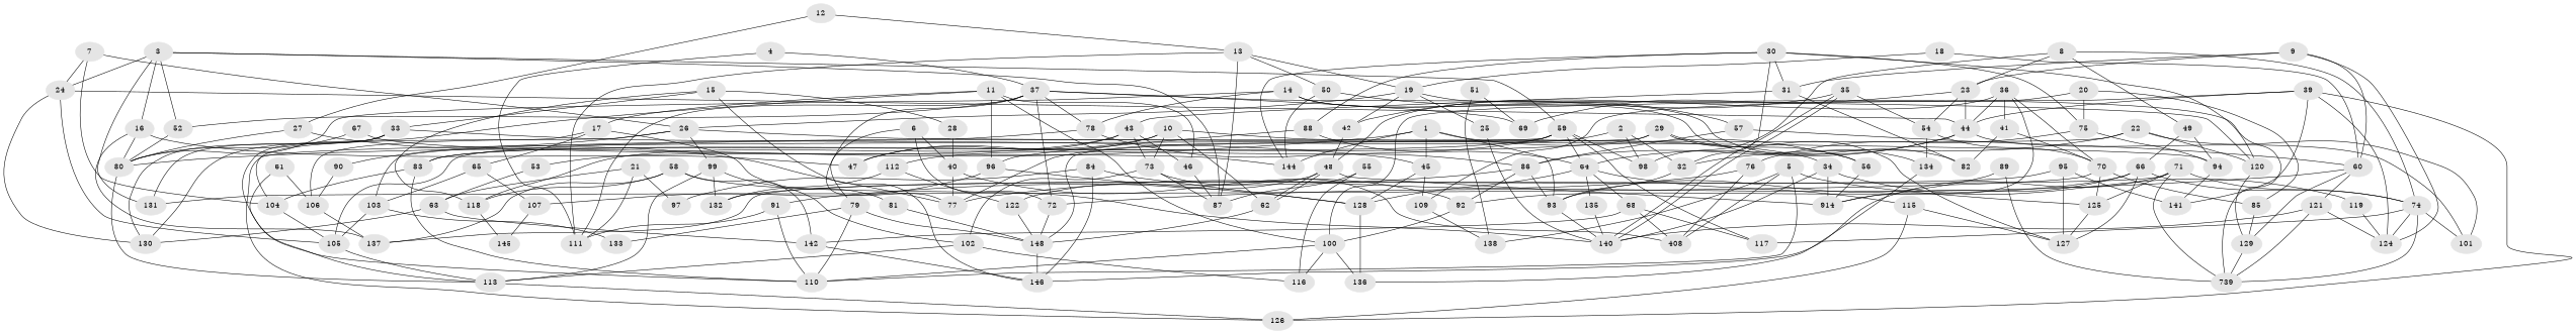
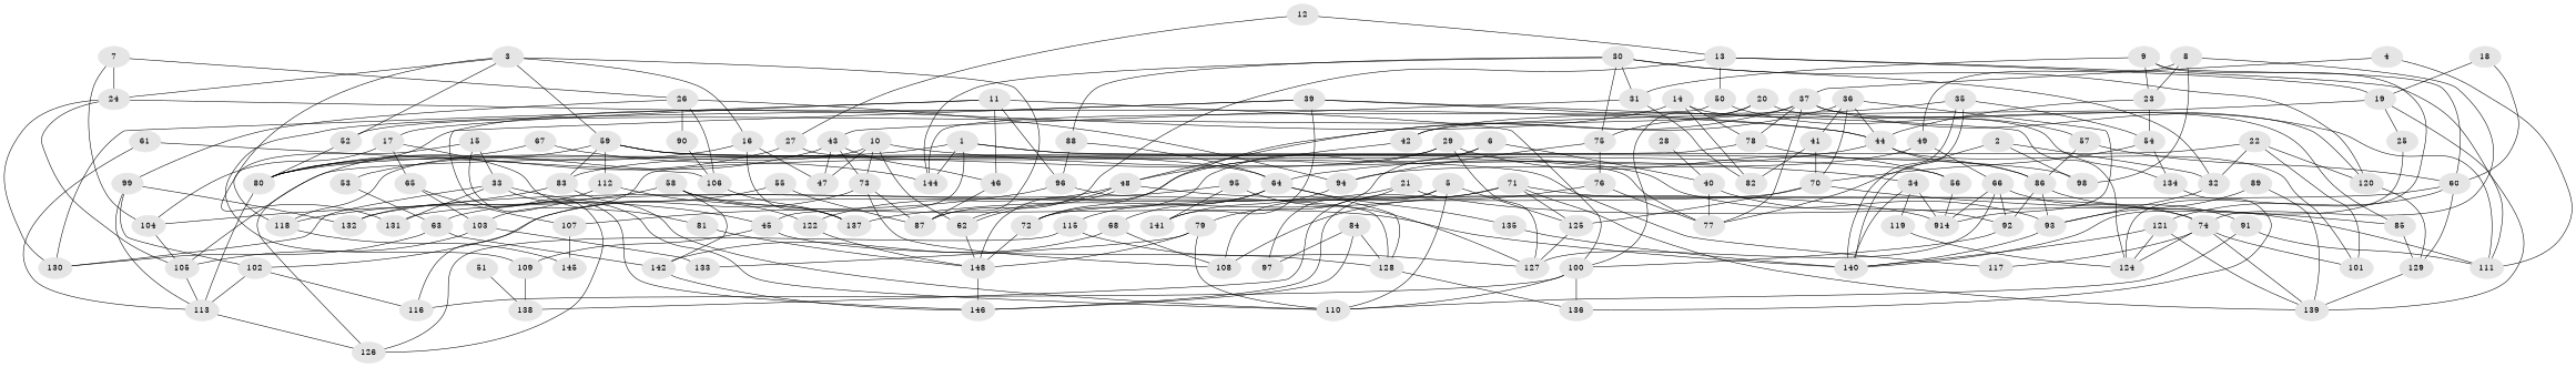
  graph {
    node [color=gray90 style=filled]
    1
    45
    56
    80
    93
    144
    109
    128
    n9 [label=914]
    113
    140
    2
    32
    77
    98
    3
    16
    24
    52
    59
    87
    131
    47
    137
    130
    105
    44
    64
    83
    126
    112
    117
    4
    37
    111
    72
    78
    120
-   69
    5
-   108 [label=408]
+   108
    110
    125
    138
    127
    6
    40
    79
    92
    n50 [label=148]
    133
    7
    26
    104
    90
    94
    99
    106
    8
    23
    49
    74
    54
    66
    124
-   139 [label=739]
+   139
    101
    9
    31
    60
    82
    43
    121
    129
    10
    34
    62
    73
    118
    119
    102
    145
    11
    17
    46
    96
    100
    65
    81
    107
    116
    136
    12
    13
    27
    19
    50
    25
    42
    57
    14
    134
    86
    103
    15
    28
    33
    146
    18
    48
    20
    75
    85
    76
    21
    63
    97
    142
    22
    70
    68
    115
    135
    141
    132
    29
    30
    88
    53
    35
    36
    41
    122
    39
    91
    51
    55
    58
    61
    67
    71
    84
    89
    95
    1 -- 45
    1 -- 56
    1 -- 80
    1 -- 93
    1 -- 144
    45 -- 109
    45 -- 128
    56 -- n9
    80 -- 113
    93 -- 140
    109 -- 138
    128 -- 136
    113 -- 126
    2 -- 32
    2 -- 77
    2 -- 98
    32 -- 93
    3 -- 16
    3 -- 24
    3 -- 52
    3 -- 59
    3 -- 87
    3 -- 131
    16 -- 80
    16 -- 47
    16 -- 137
    24 -- 130
    24 -- 105
    24 -- 44
    52 -- 80
    59 -- 98
    59 -- 64
    59 -- 83
    59 -- 126
    59 -- 112
    59 -- 117
    105 -- 113
    44 -- 64
    44 -- 101
    44 -- 86
    64 -- 128
    64 -- 68
    64 -- 115
    64 -- 135
    83 -- 110
    83 -- 104
    112 -- 132
    112 -- 122
    4 -- 37
    4 -- 111
    37 -- 77
    37 -- 52
    37 -- 111
    37 -- 72
    37 -- 78
    37 -- 120
-   37 -- 69
    72 -- n50
    78 -- 86
    78 -- 103
    120 -- 129
    5 -- 108
    5 -- 110
    5 -- 125
    5 -- 138
    125 -- 127
    6 -- 72
    6 -- 40
    6 -- 79
    40 -- 77
    40 -- 92
    79 -- 110
    79 -- n50
    79 -- 133
    92 -- 100
    n50 -- 146
    7 -- 24
    7 -- 26
    7 -- 104
    26 -- 90
    26 -- 94
    26 -- 99
    26 -- 106
    104 -- 105
    90 -- 106
    94 -- 141
    99 -- 113
    99 -- 102
    99 -- 132
    106 -- 137
    8 -- 98
    8 -- 23
    8 -- 49
    8 -- 74
    23 -- 44
-   23 -- 69
    23 -- 54
    49 -- 94
    49 -- 66
    74 -- 117
    74 -- 124
    74 -- 139
    74 -- 101
    54 -- 134
    54 -- 70
    66 -- n9
    66 -- 127
    66 -- 92
    66 -- 74
    9 -- 23
    9 -- 124
    9 -- 31
    9 -- 60
    31 -- 82
    31 -- 43
    60 -- 72
    60 -- 121
    60 -- 129
    43 -- 47
    43 -- 73
    43 -- 46
    43 -- 53
    121 -- 140
    121 -- 124
    121 -- 139
    129 -- 139
    10 -- 47
    10 -- 34
    10 -- 62
    10 -- 73
    10 -- 118
    34 -- n9
    34 -- 140
    34 -- 119
    62 -- n50
    73 -- 87
    73 -- 108
    73 -- 102
    118 -- 145
    119 -- 124
    102 -- 113
    102 -- 116
    11 -- 130
    11 -- 17
    11 -- 46
    11 -- 96
    11 -- 100
    17 -- 104
    17 -- 65
    17 -- 81
    46 -- 87
    96 -- 128
    96 -- 107
    100 -- 110
    100 -- 116
    100 -- 136
    65 -- 107
    65 -- 103
    81 -- n50
    107 -- 145
    12 -- 13
    12 -- 27
    13 -- 87
    13 -- 111
    13 -- 19
    13 -- 50
    27 -- 80
    27 -- 77
-   19 -- 26
    19 -- 139
    19 -- 25
    19 -- 42
    50 -- 144
    50 -- 57
    25 -- 140
    42 -- 48
    57 -- 60
    57 -- 86
    14 -- 80
    14 -- 78
    14 -- 82
    14 -- 134
    134 -- 136
    86 -- 93
    86 -- 92
    86 -- 91
    103 -- 105
    103 -- 133
    15 -- 118
-   15 -- 28
    15 -- 33
    15 -- 146
    28 -- 40
    33 -- 45
    33 -- 131
    33 -- 130
    33 -- 110
    18 -- 60
    18 -- 19
    48 -- n9
    48 -- 62
    48 -- 62
    48 -- 122
    20 -- 100
    20 -- 75
    20 -- 85
    75 -- 94
    75 -- 76
    85 -- 129
    76 -- 77
    76 -- 108
    21 -- 111
    21 -- 63
    21 -- 97
    63 -- 130
    63 -- 142
    142 -- 146
    22 -- 32
    22 -- 105
    22 -- 120
    22 -- 101
    70 -- 131
    70 -- 125
    70 -- 85
-   68 -- 117
    68 -- 108
    68 -- 142
    115 -- 126
    115 -- 127
    135 -- 140
    29 -- 56
    29 -- 83
    29 -- 127
    29 -- n50
    30 -- 144
    30 -- 32
    30 -- 120
    30 -- 31
    30 -- 75
    30 -- 88
    88 -- 64
    88 -- 96
    53 -- 63
    35 -- 140
    35 -- 140
    35 -- 54
    35 -- 42
    36 -- n9
    36 -- 44
    36 -- 48
    36 -- 70
    36 -- 41
    41 -- 82
    41 -- 70
    122 -- n50
    39 -- 109
    39 -- 44
    39 -- 126
    39 -- 124
    39 -- 141
    91 -- 111
    91 -- 110
-   51 -- 69
    51 -- 138
    55 -- 87
    55 -- 116
    58 -- 140
    58 -- 137
    58 -- 118
    58 -- 142
    61 -- 113
    61 -- 106
    67 -- 80
    67 -- 144
    71 -- 137
    71 -- 125
    71 -- 74
    71 -- 139
    71 -- 146
    84 -- 128
    84 -- 146
    84 -- 97
    89 -- 93
    89 -- 139
    95 -- 127
    95 -- 141
    95 -- 132
  }
